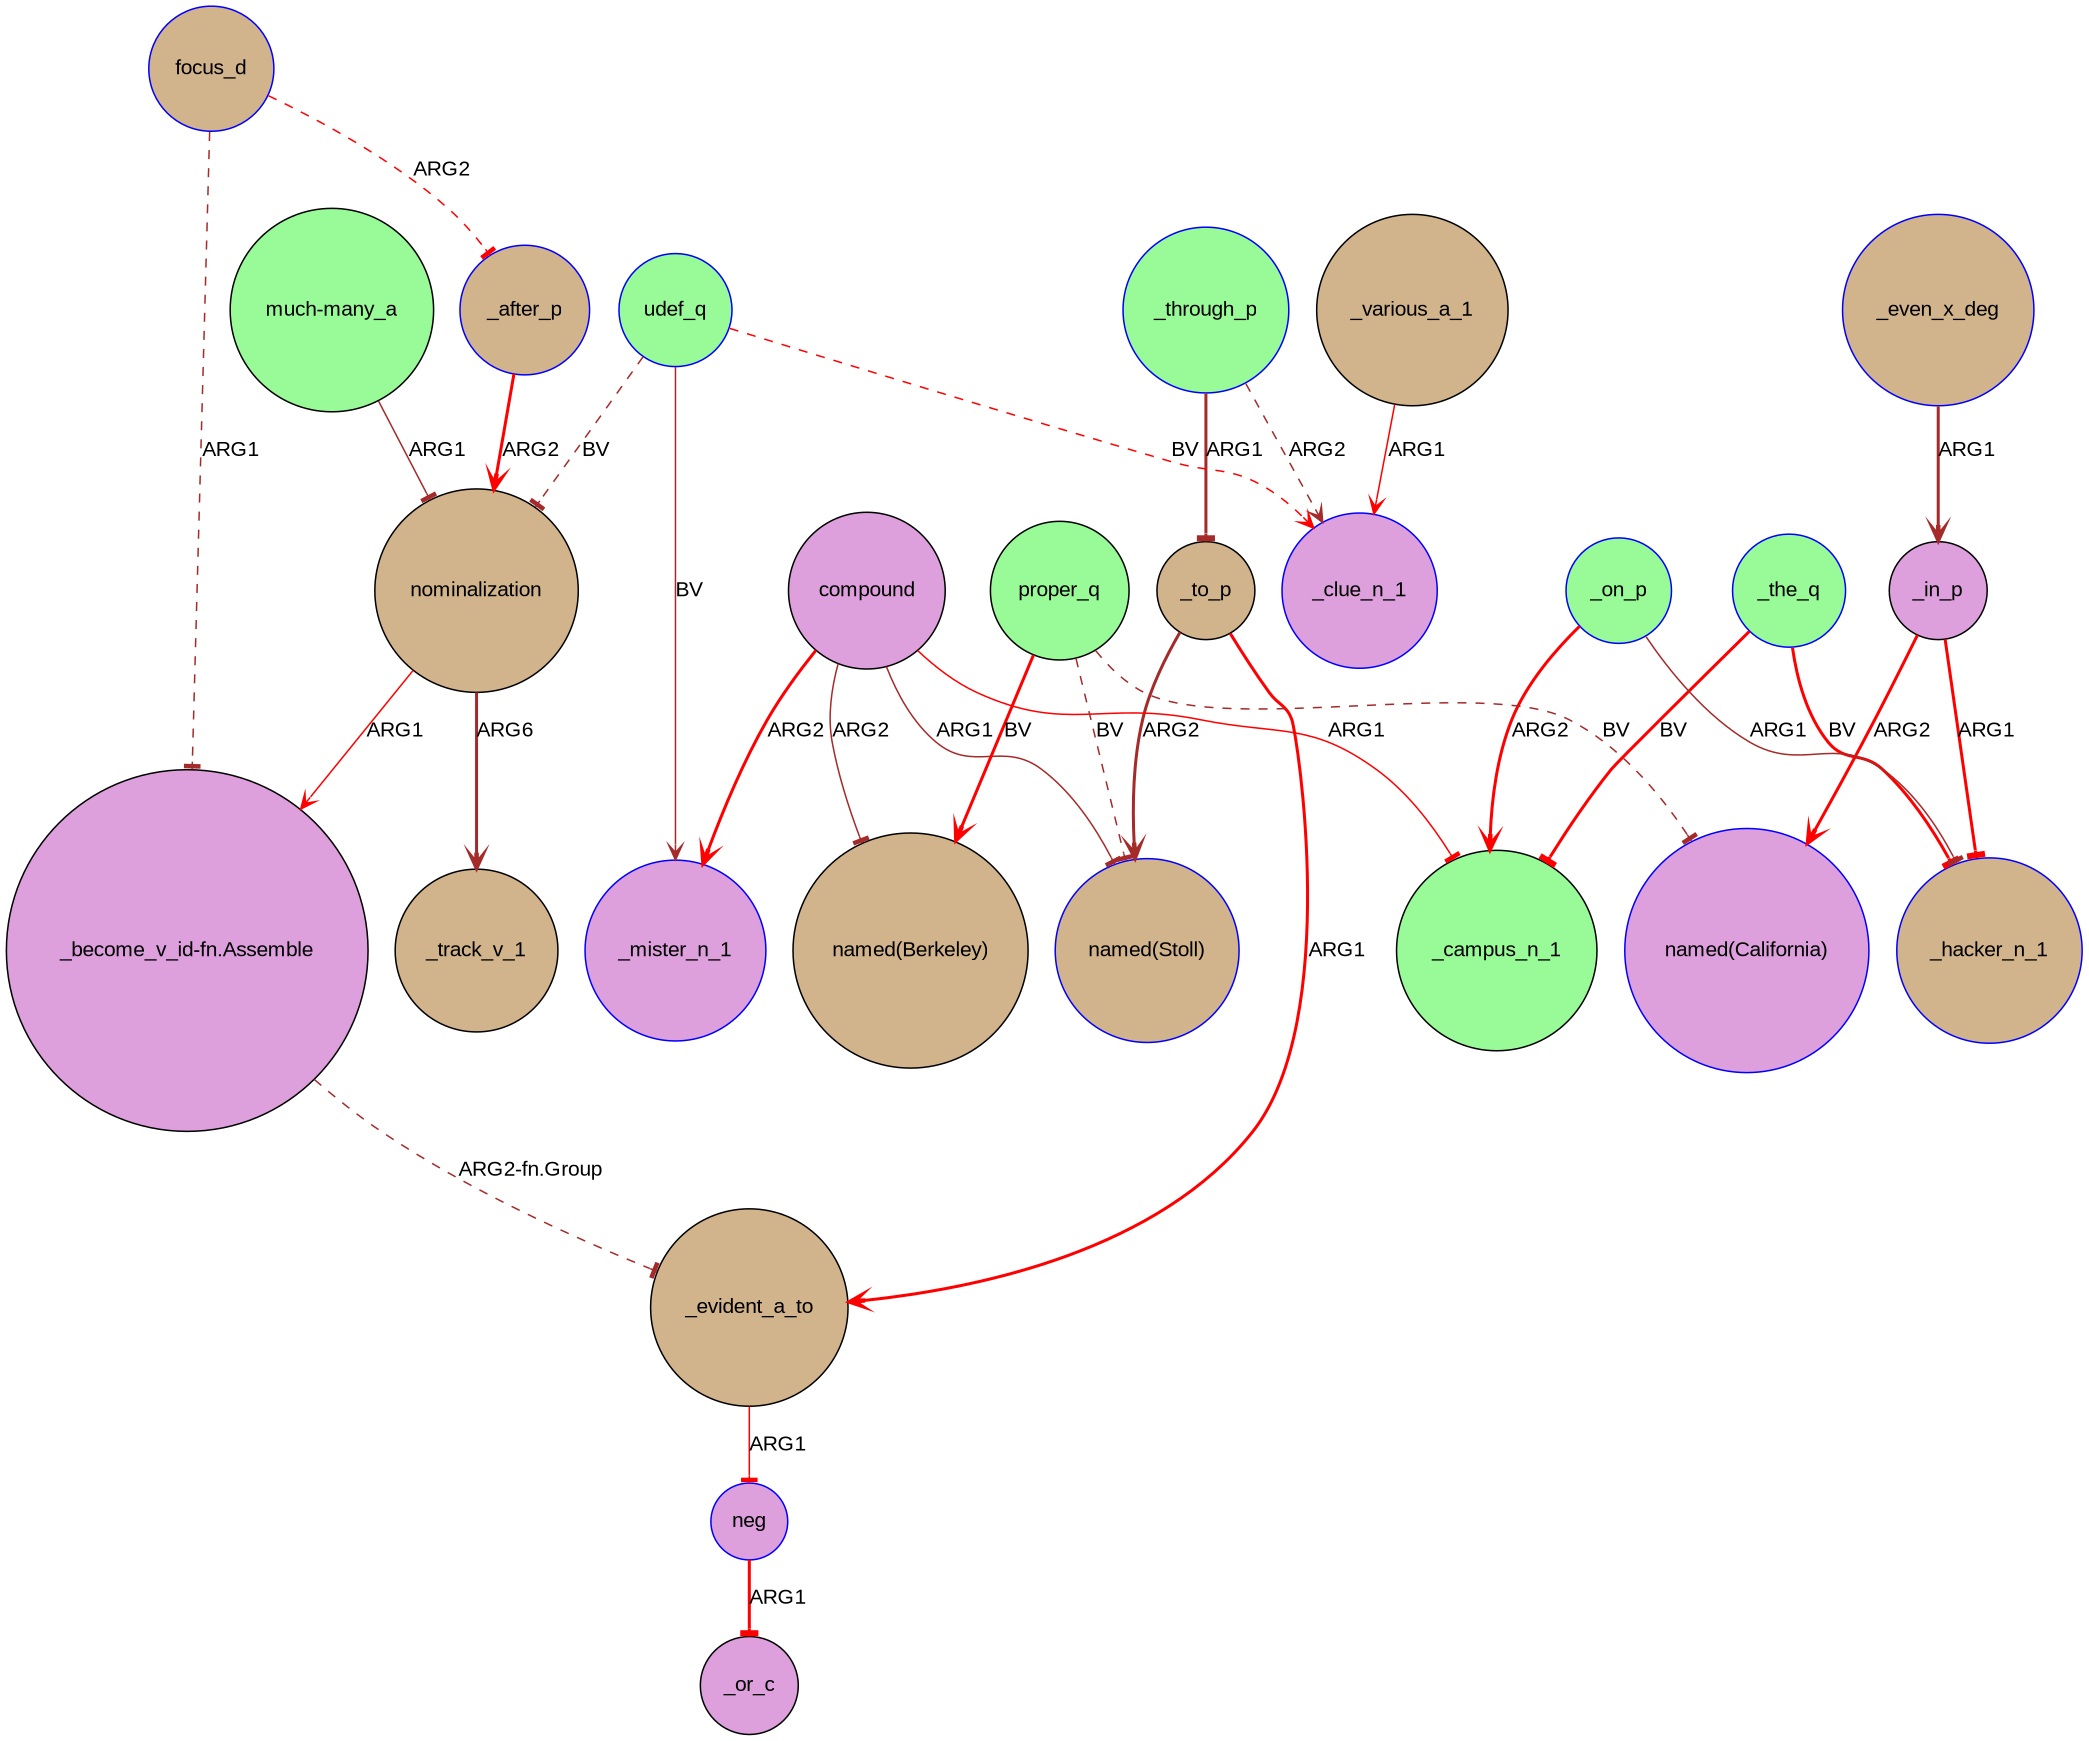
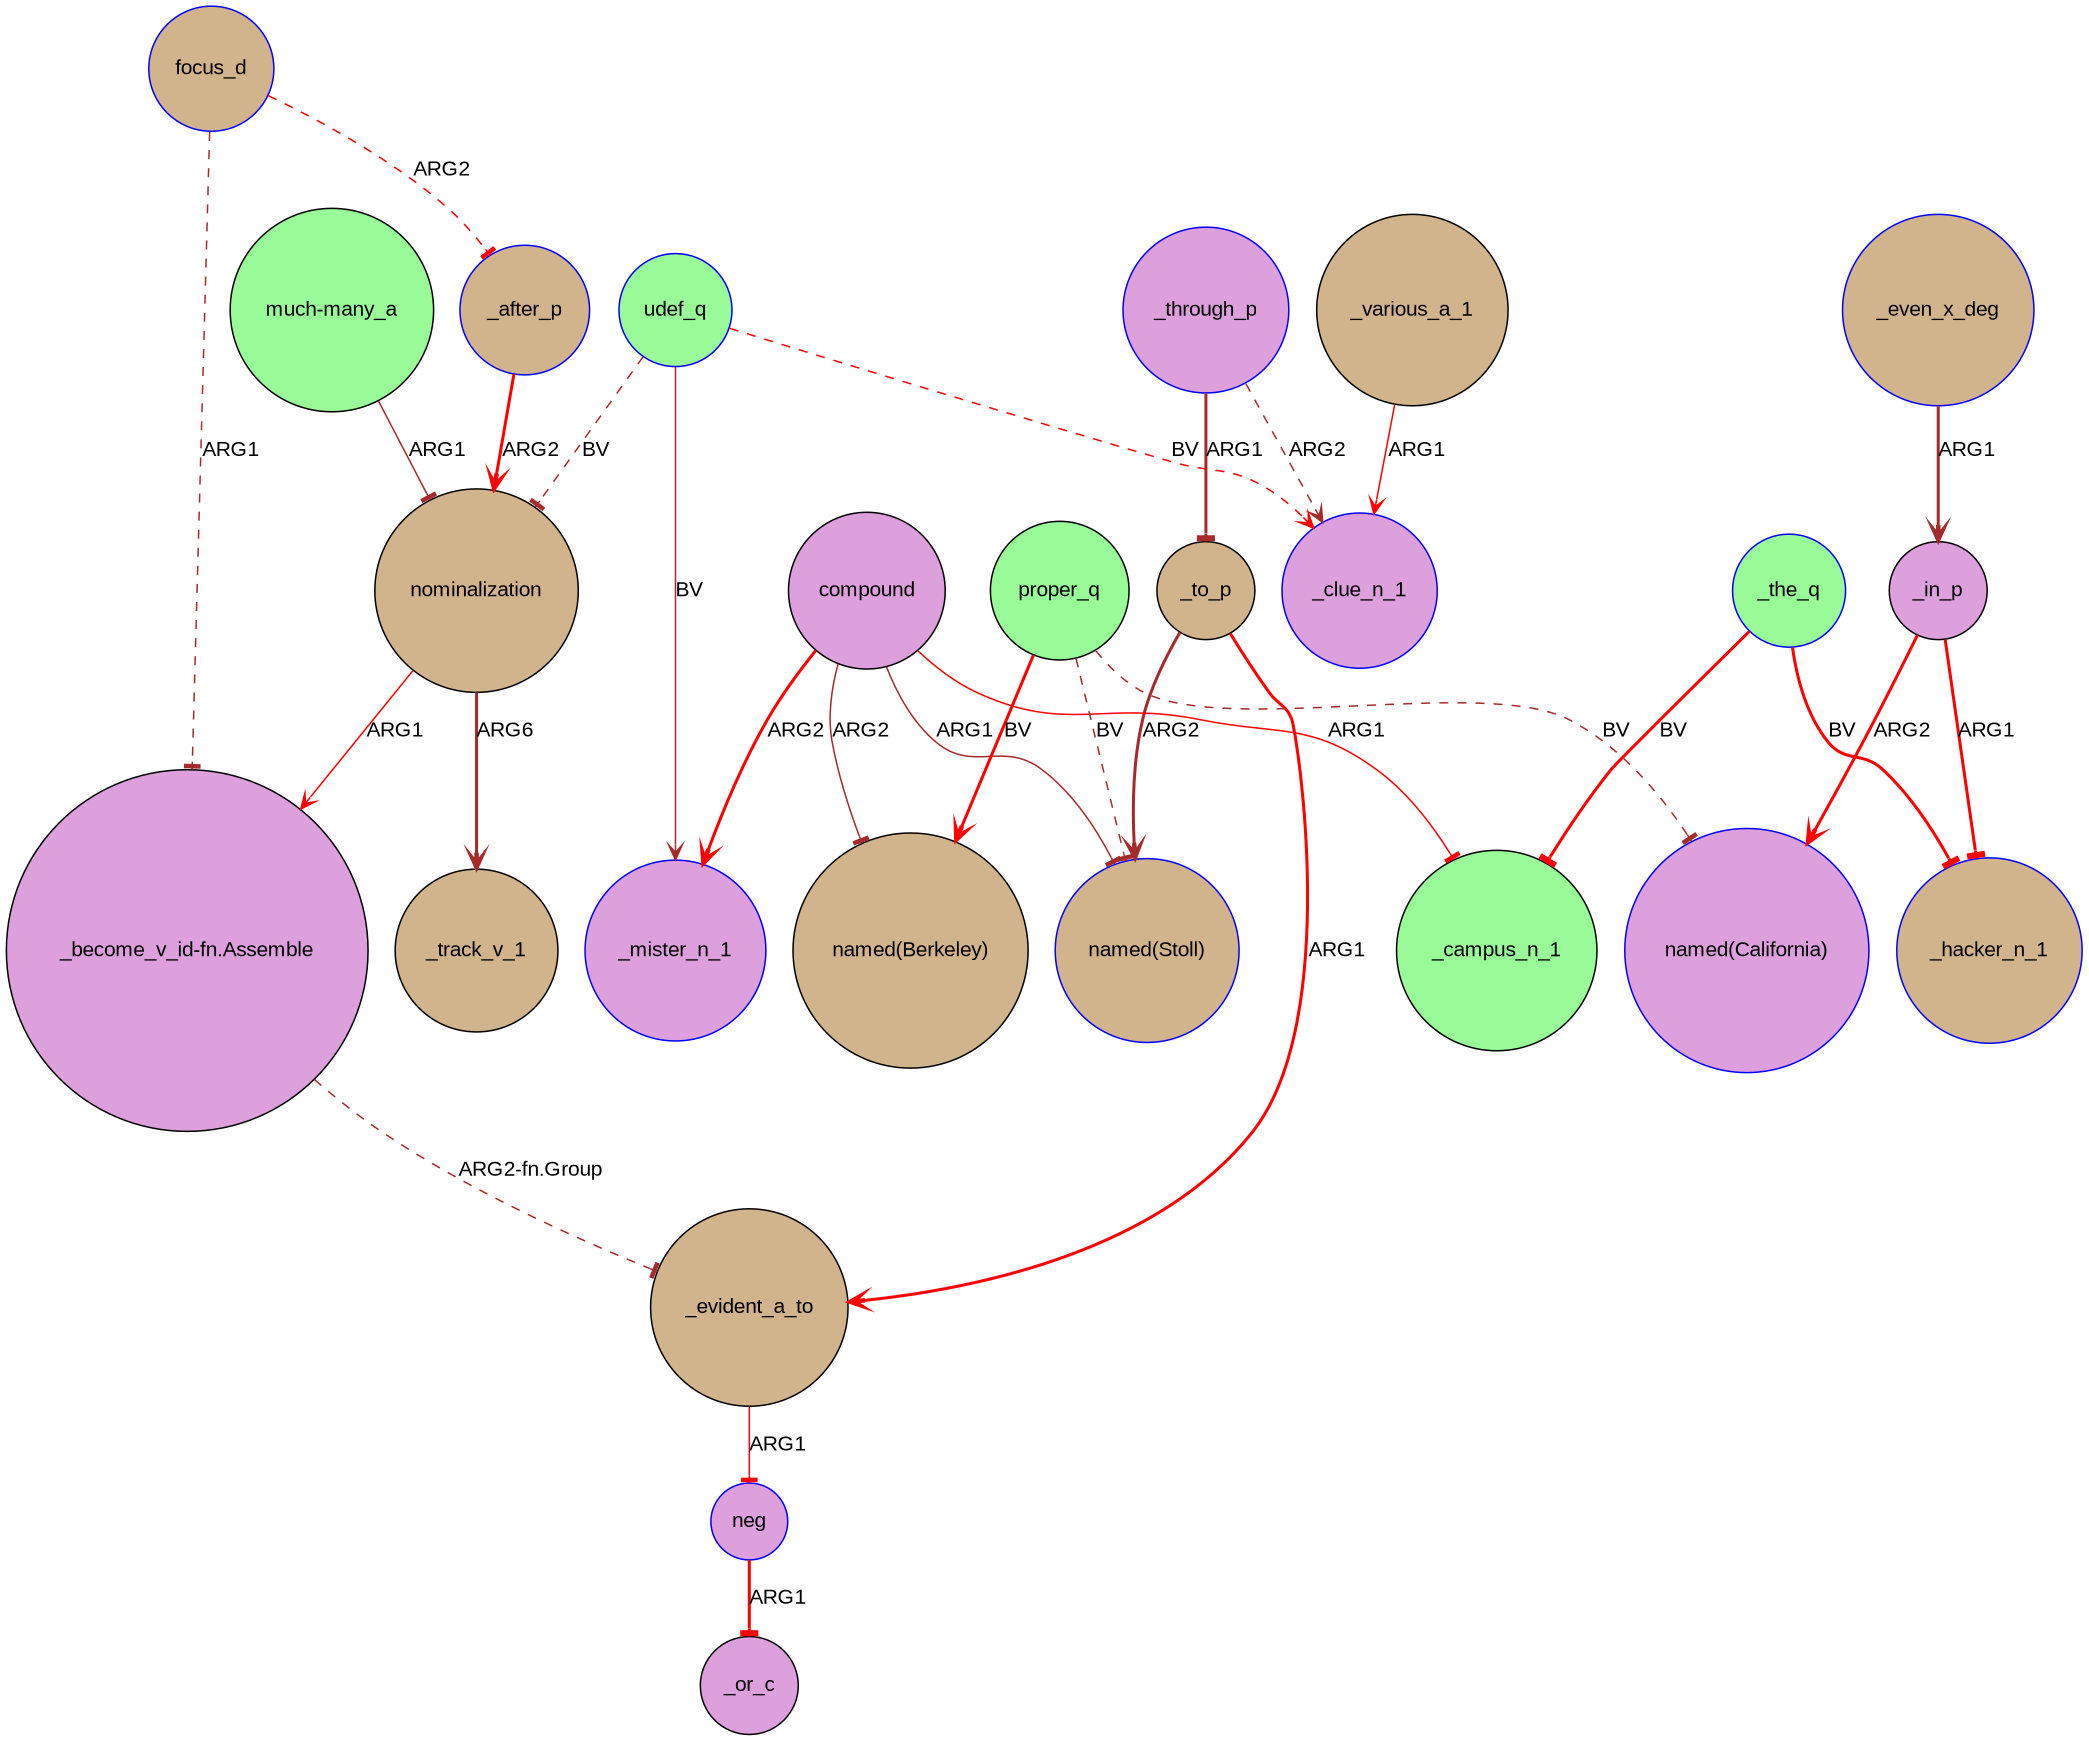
  digraph {
    fontname="Liberation Sans"
    node [color=black fillcolor=tan fontname="Liberation Sans" shape=circle style=filled]
    edge [arrowhead=tee color=red fontname="Liberation Sans" style=bold]
    "_become_v_id-fn.Assemble" [fillcolor=plum]
    focus_d [color=blue]
    _after_p [color=blue]
    _evident_a_to
    nominalization
    neg [color=blue fillcolor=plum]
-   _through_p [color=blue fillcolor=palegreen]
+   _through_p [color=blue fillcolor=plum]
    _clue_n_1 [color=blue fillcolor=plum]
    _to_p
    "named(Stoll)" [color=blue]
    _various_a_1
    compound [fillcolor=plum]
    _mister_n_1 [color=blue fillcolor=plum]
    _campus_n_1 [fillcolor=palegreen]
    "named(Berkeley)"
    _in_p [fillcolor=plum]
    _hacker_n_1 [color=blue]
    "named(California)" [color=blue fillcolor=plum]
    _or_c [fillcolor=plum]
    udef_q [color=blue fillcolor=palegreen]
    _track_v_1
    _the_q [color=blue fillcolor=palegreen]
-   _on_p [color=blue fillcolor=palegreen]
    proper_q [fillcolor=palegreen]
    "much-many_a" [fillcolor=palegreen]
    _even_x_deg [color=blue]
    "_become_v_id-fn.Assemble" -> _evident_a_to [color=brown label="ARG2-fn.Group" style=dashed]
    focus_d -> "_become_v_id-fn.Assemble" [color=brown label=ARG1 style=dashed]
    focus_d -> _after_p [label=ARG2 style=dashed]
    _after_p -> nominalization [arrowhead=vee label=ARG2]
    _evident_a_to -> neg [label=ARG1 style=solid]
    nominalization -> "_become_v_id-fn.Assemble" [arrowhead=vee label=ARG1 style=solid]
    nominalization -> _track_v_1 [arrowhead=vee color=brown label=ARG6]
    neg -> _or_c [label=ARG1]
    _through_p -> _clue_n_1 [arrowhead=vee color=brown label=ARG2 style=dashed]
    _through_p -> _to_p [color=brown label=ARG1]
    _to_p -> _evident_a_to [arrowhead=vee label=ARG1]
    _to_p -> "named(Stoll)" [arrowhead=vee color=brown label=ARG2]
    _various_a_1 -> _clue_n_1 [arrowhead=vee label=ARG1 style=solid]
    compound -> "named(Stoll)" [color=brown label=ARG1 style=solid]
    compound -> _mister_n_1 [arrowhead=vee label=ARG2]
    compound -> _campus_n_1 [label=ARG1 style=solid]
    compound -> "named(Berkeley)" [color=brown label=ARG2 style=solid]
    _in_p -> _hacker_n_1 [label=ARG1]
    _in_p -> "named(California)" [arrowhead=vee label=ARG2]
    udef_q -> nominalization [color=brown label=BV style=dashed]
    udef_q -> _clue_n_1 [arrowhead=vee label=BV style=dashed]
    udef_q -> _mister_n_1 [arrowhead=vee color=brown label=BV style=solid]
    _the_q -> _campus_n_1 [label=BV]
    _the_q -> _hacker_n_1 [label=BV]
-   _on_p -> _campus_n_1 [arrowhead=vee label=ARG2]
-   _on_p -> _hacker_n_1 [color=brown label=ARG1 style=solid]
    proper_q -> "named(Stoll)" [color=brown label=BV style=dashed]
    proper_q -> "named(Berkeley)" [arrowhead=vee label=BV]
    proper_q -> "named(California)" [color=brown label=BV style=dashed]
    "much-many_a" -> nominalization [color=brown label=ARG1 style=solid]
    _even_x_deg -> _in_p [arrowhead=vee color=brown label=ARG1]
  }
